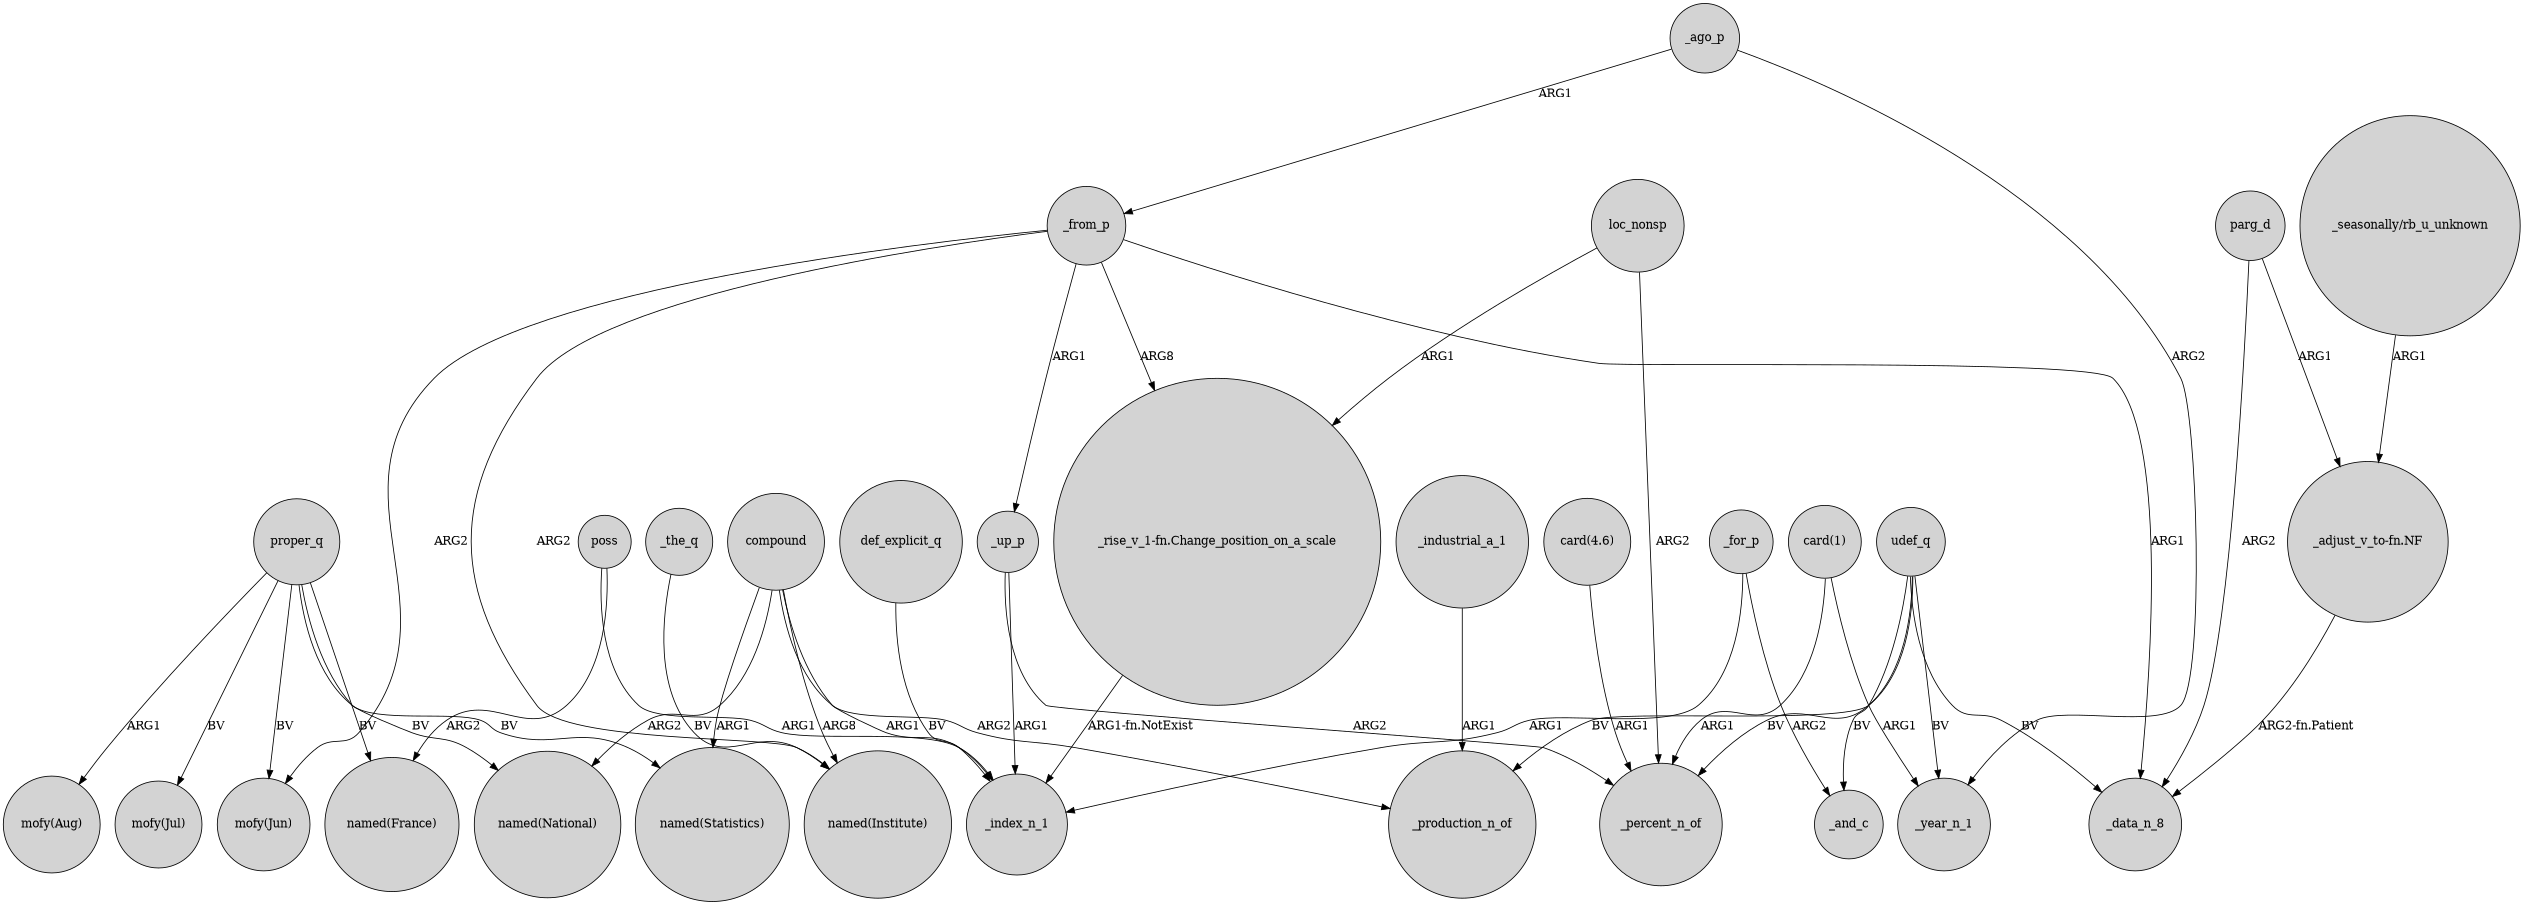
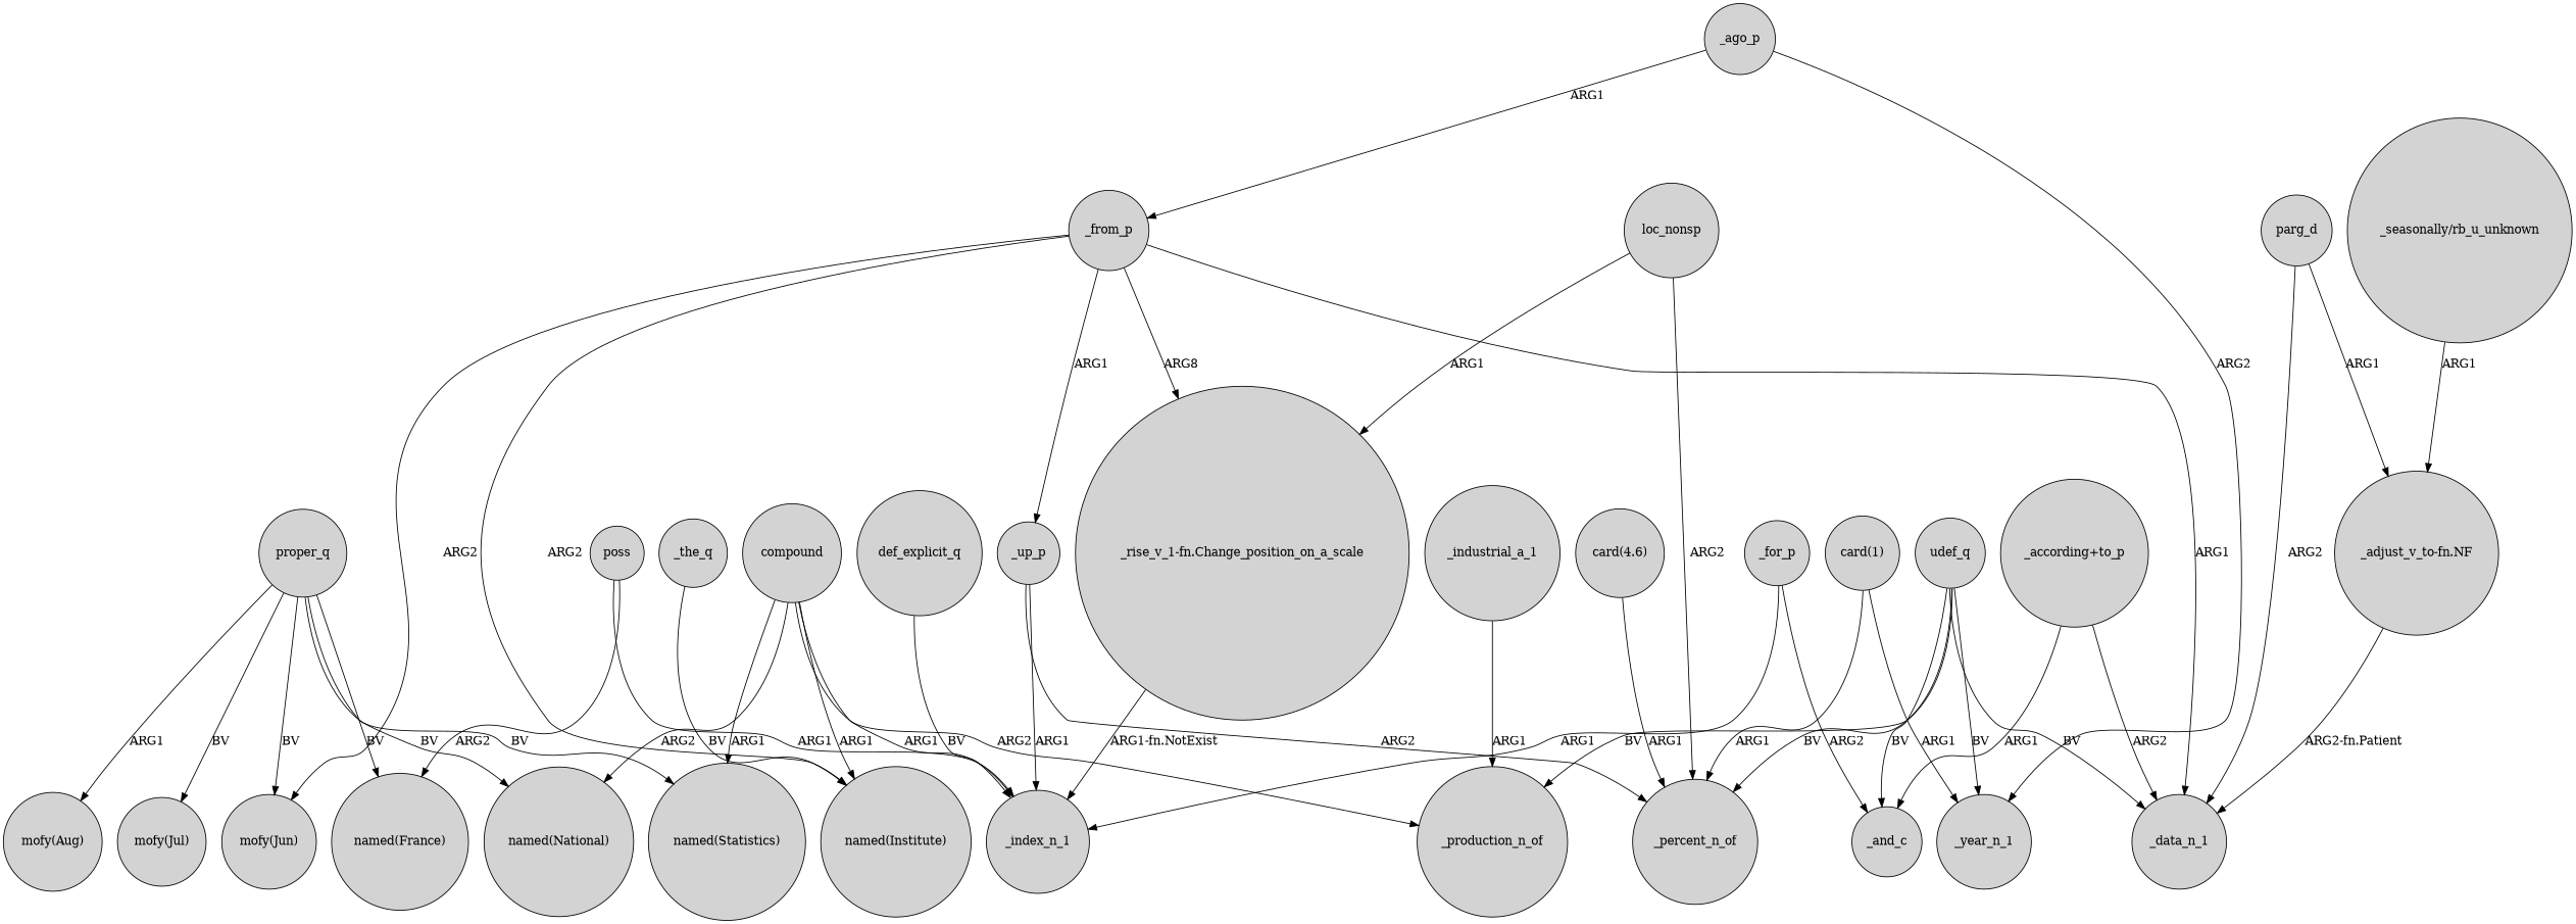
  digraph {
    node [shape=circle style=filled]
    udef_q
    _production_n_of
    _percent_n_of
    _and_c
-   _data_n_1 [label=_data_n_8]
+   _data_n_1
    _year_n_1
    "card(1)"
    parg_d
    "_adjust_v_to-fn.NF"
    proper_q
    "mofy(Jul)"
    "named(France)"
    "mofy(Jun)"
    "named(Statistics)"
    "named(National)"
    "mofy(Aug)"
    def_explicit_q
    _index_n_1
    _from_p
    _up_p
    "named(Institute)"
    "_rise_v_1-fn.Change_position_on_a_scale"
    compound
    _for_p
    poss
    _ago_p
+   "_according+to_p"
    "_seasonally/rb_u_unknown"
    _the_q
    loc_nonsp
    "card(4.6)"
    _industrial_a_1
    udef_q -> _production_n_of [label=BV]
    udef_q -> _percent_n_of [label=BV]
    udef_q -> _and_c [label=BV]
    udef_q -> _data_n_1 [label=BV]
    udef_q -> _year_n_1 [label=BV]
    "card(1)" -> _percent_n_of [label=ARG1]
    "card(1)" -> _year_n_1 [label=ARG1]
    parg_d -> _data_n_1 [label=ARG2]
    parg_d -> "_adjust_v_to-fn.NF" [label=ARG1]
    "_adjust_v_to-fn.NF" -> _data_n_1 [label="ARG2-fn.Patient"]
    proper_q -> "mofy(Jul)" [label=BV]
    proper_q -> "named(France)" [label=BV]
    proper_q -> "mofy(Jun)" [label=BV]
    proper_q -> "named(Statistics)" [label=BV]
    proper_q -> "named(National)" [label=BV]
    proper_q -> "mofy(Aug)" [label=ARG1]
    def_explicit_q -> _index_n_1 [label=BV]
    _from_p -> _data_n_1 [label=ARG1]
    _from_p -> "mofy(Jun)" [label=ARG2]
    _from_p -> _up_p [label=ARG1]
    _from_p -> "named(Institute)" [label=ARG2]
    _from_p -> "_rise_v_1-fn.Change_position_on_a_scale" [label=ARG8]
    _up_p -> _percent_n_of [label=ARG2]
    _up_p -> _index_n_1 [label=ARG1]
    "_rise_v_1-fn.Change_position_on_a_scale" -> _index_n_1 [label="ARG1-fn.NotExist"]
    compound -> _production_n_of [label=ARG2]
    compound -> "named(Statistics)" [label=ARG1]
    compound -> "named(National)" [label=ARG2]
    compound -> _index_n_1 [label=ARG1]
-   compound -> "named(Institute)" [label=ARG8]
+   compound -> "named(Institute)" [label=ARG1]
    _for_p -> _and_c [label=ARG2]
    _for_p -> _index_n_1 [label=ARG1]
    poss -> "named(France)" [label=ARG2]
    poss -> _index_n_1 [label=ARG1]
    _ago_p -> _year_n_1 [label=ARG2]
    _ago_p -> _from_p [label=ARG1]
+   "_according+to_p" -> _and_c [label=ARG1]
+   "_according+to_p" -> _data_n_1 [label=ARG2]
    "_seasonally/rb_u_unknown" -> "_adjust_v_to-fn.NF" [label=ARG1]
    _the_q -> "named(Institute)" [label=BV]
    loc_nonsp -> _percent_n_of [label=ARG2]
    loc_nonsp -> "_rise_v_1-fn.Change_position_on_a_scale" [label=ARG1]
    "card(4.6)" -> _percent_n_of [label=ARG1]
    _industrial_a_1 -> _production_n_of [label=ARG1]
  }
